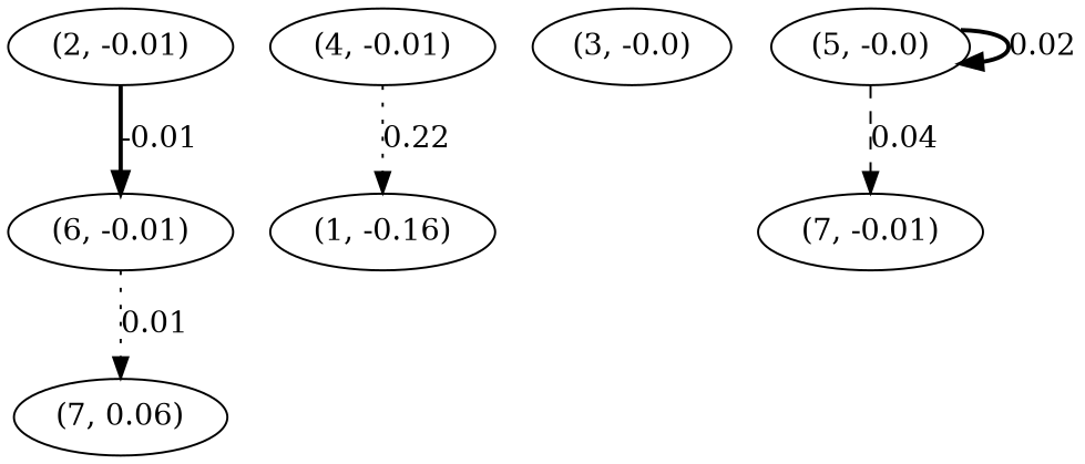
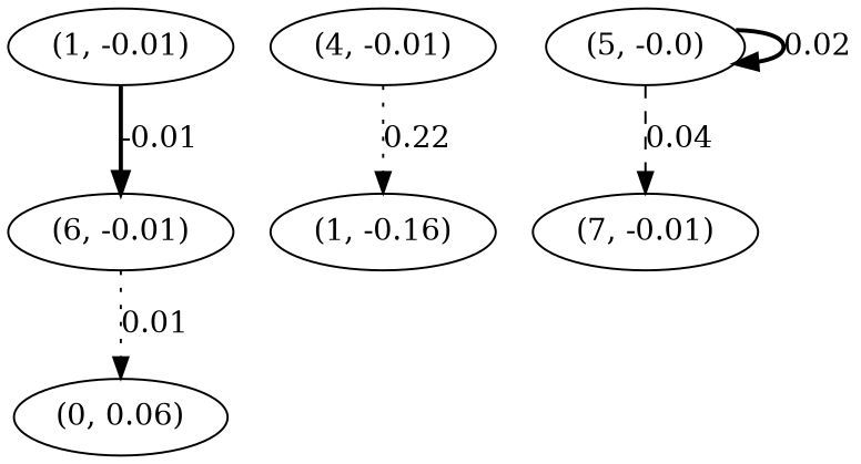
  digraph {
    edge [style=bold]
-   n1 [label="(7, 0.06)"]
+   n1 [label="(0, 0.06)"]
    n2 [label="(1, -0.16)"]
-   n3 [label="(2, -0.01)"]
+   n3 [label="(1, -0.01)"]
    n4 [label="(6, -0.01)"]
-   n5 [label="(3, -0.0)"]
    n6 [label="(4, -0.01)"]
    n7 [label="(5, -0.0)"]
    n8 [label="(7, -0.01)"]
    n3 -> n4 [label=-0.01]
    n4 -> n1 [label=0.01 style=dotted]
    n6 -> n2 [label=0.22 style=dotted]
    n7 -> n7 [label=0.02]
    n7 -> n8 [label=0.04 style=dashed]
  }
